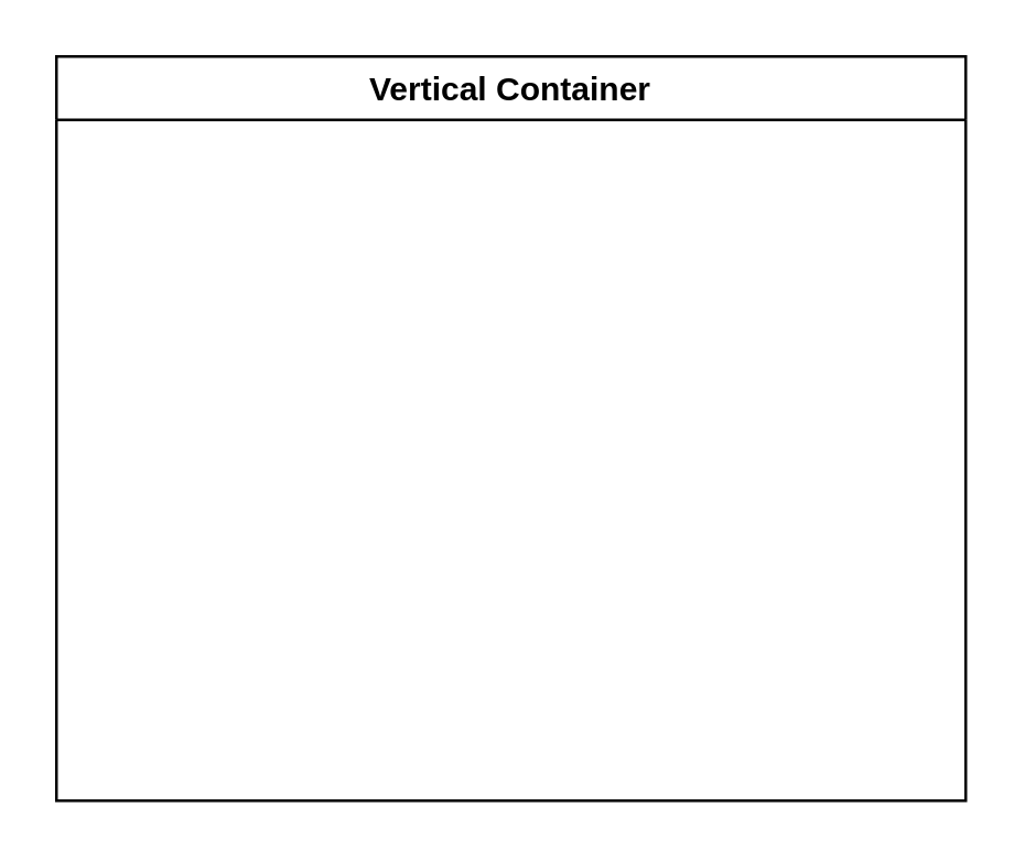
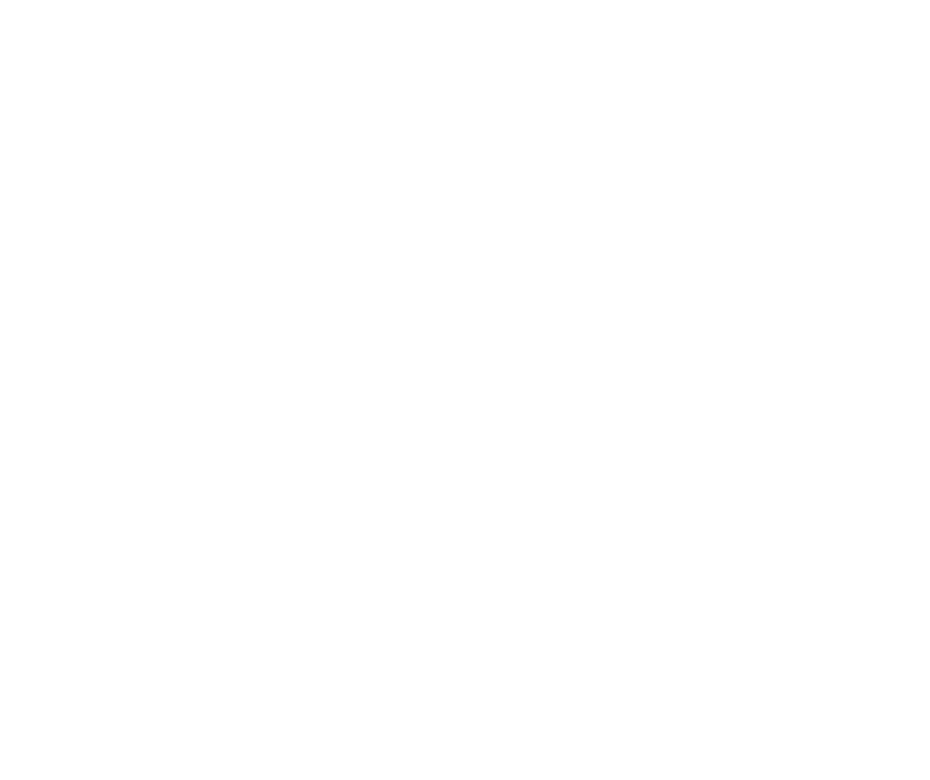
  <mxCell id="0" />
  <mxCell id="1" parent="0" />
- <mxCell id="2" value="Vertical Container" style="swimlane;" vertex="1" parent="1"><mxGeometry y="20" width="330" height="270" as="geometry" x="20" /></mxCell>
